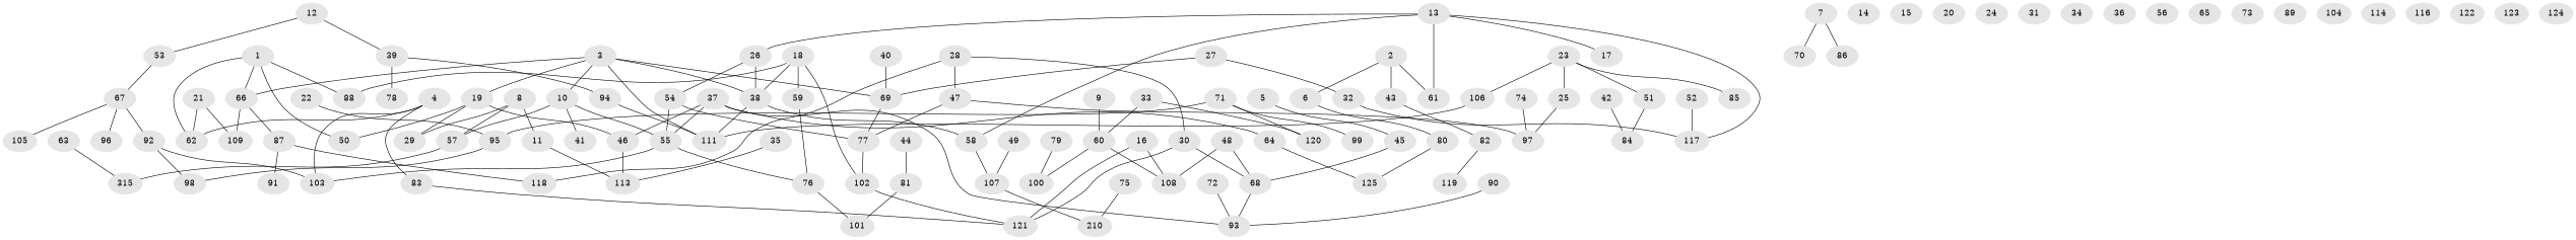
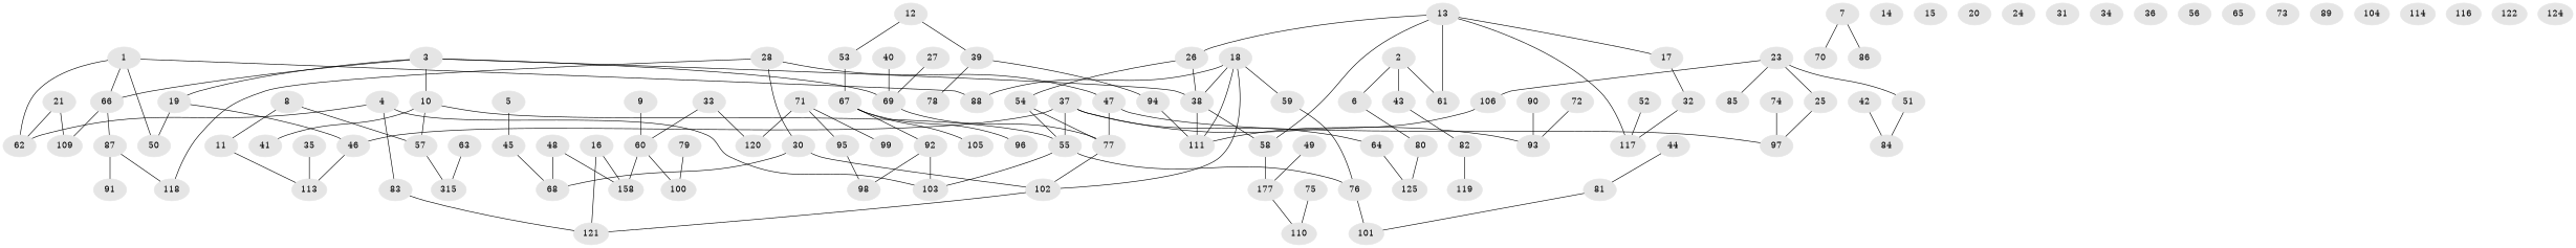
  graph {
    node [color=gray90 style=filled]
    1
    50
    62
    66
    88
    109
    87
    2
    6
    43
    61
    80
    82
    3
    10
    19
    38
    69
    111
    57
    41
    55
-   29
    46
    58
    77
    4
    83
    103
    121
    5
    45
    68
    125
    7
    70
    86
    8
    11
    113
    n41 [label=315]
    9
    60
-   108
+   108 [label=158]
    100
    76
    12
    39
    53
    78
    94
    67
    13
    17
    26
    117
    54
-   107
+   107 [label=177]
    14
    15
    16
    18
    59
    102
    20
    21
-   22
    95
    98
    23
    25
    51
    85
    106
    97
    84
    24
    27
    32
    28
    30
    47
    118
    93
    31
    33
    120
    34
    35
    36
    37
    64
    40
    42
    119
    44
    81
    101
    48
    49
-   110 [label=210]
+   110
    52
    92
    96
    105
    56
    63
    65
    91
    71
    99
    72
    73
    74
    75
    79
    89
    90
    104
    114
    116
    122
-   123
    124
    1 -- 50
    1 -- 62
    1 -- 66
    1 -- 88
    66 -- 109
    66 -- 87
    87 -- 118
    87 -- 91
    2 -- 6
    2 -- 43
    2 -- 61
    6 -- 80
    43 -- 82
    80 -- 125
    82 -- 119
    3 -- 66
    3 -- 10
    3 -- 19
    3 -- 38
    3 -- 69
-   3 -- 111
+   18 -- 111
    10 -- 57
    10 -- 41
    10 -- 55
    19 -- 50
-   19 -- 29
    19 -- 46
    38 -- 111
    38 -- 58
    69 -- 77
    57 -- n41
    55 -- 103
    55 -- 76
    46 -- 113
    58 -- 107
    77 -- 102
    4 -- 62
    4 -- 83
    4 -- 103
    83 -- 121
    5 -- 45
    45 -- 68
-   68 -- 93
    7 -- 70
    7 -- 86
    8 -- 57
-   8 -- 29
    8 -- 11
    11 -- 113
    9 -- 60
    60 -- 108
    60 -- 100
    76 -- 101
    12 -- 39
    12 -- 53
    39 -- 78
    39 -- 94
    53 -- 67
    94 -- 111
    67 -- 92
    67 -- 96
    67 -- 105
    13 -- 61
    13 -- 58
    13 -- 17
    13 -- 26
    13 -- 117
    26 -- 38
    26 -- 54
    54 -- 55
    54 -- 77
    107 -- 110
    16 -- 121
    16 -- 108
    18 -- 88
    18 -- 38
    18 -- 59
    18 -- 102
    59 -- 76
    102 -- 121
    21 -- 62
    21 -- 109
-   22 -- 95
    95 -- 98
    23 -- 25
    23 -- 51
    23 -- 85
    23 -- 106
    25 -- 97
    51 -- 84
    106 -- 111
    27 -- 69
-   27 -- 32
+   17 -- 32
    32 -- 117
    28 -- 30
    28 -- 47
    28 -- 118
    30 -- 68
-   30 -- 121
+   30 -- 102
    47 -- 77
    47 -- 97
    33 -- 60
    33 -- 120
    35 -- 113
    37 -- 55
    37 -- 46
    37 -- 93
    37 -- 64
    64 -- 125
    40 -- 69
    42 -- 84
    44 -- 81
    81 -- 101
    48 -- 68
    48 -- 108
    49 -- 107
    52 -- 117
    92 -- 103
    92 -- 98
    63 -- n41
    71 -- 95
    71 -- 120
    71 -- 99
    72 -- 93
    74 -- 97
    75 -- 110
    79 -- 100
    90 -- 93
  }
